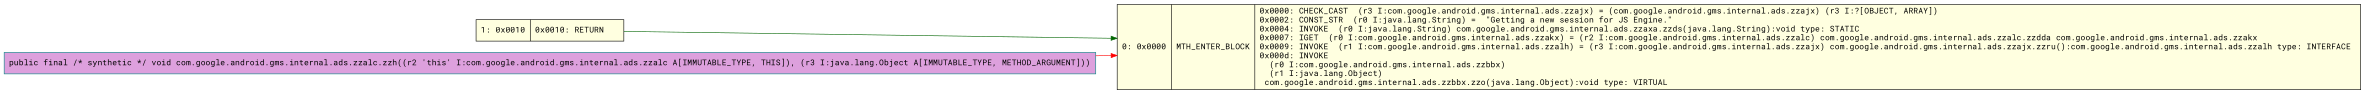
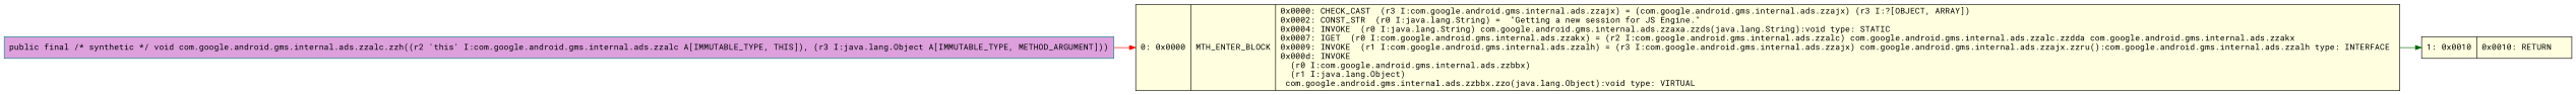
  digraph {
    rankdir=LR
    fontname="Roboto Mono"
    node [shape=record style=filled fillcolor=lightyellow color=black fontname="Roboto Mono"]
    edge [fontname="Roboto Mono"]
    n1 [label="{0\:\ 0x0000|MTH_ENTER_BLOCK\l|0x0000: CHECK_CAST  (r3 I:com.google.android.gms.internal.ads.zzajx) = (com.google.android.gms.internal.ads.zzajx) (r3 I:?[OBJECT, ARRAY]) \l0x0002: CONST_STR  (r0 I:java.lang.String) =  \"Getting a new session for JS Engine.\" \l0x0004: INVOKE  (r0 I:java.lang.String) com.google.android.gms.internal.ads.zzaxa.zzds(java.lang.String):void type: STATIC \l0x0007: IGET  (r0 I:com.google.android.gms.internal.ads.zzakx) = (r2 I:com.google.android.gms.internal.ads.zzalc) com.google.android.gms.internal.ads.zzalc.zzdda com.google.android.gms.internal.ads.zzakx \l0x0009: INVOKE  (r1 I:com.google.android.gms.internal.ads.zzalh) = (r3 I:com.google.android.gms.internal.ads.zzajx) com.google.android.gms.internal.ads.zzajx.zzru():com.google.android.gms.internal.ads.zzalh type: INTERFACE \l0x000d: INVOKE  \l  (r0 I:com.google.android.gms.internal.ads.zzbbx)\l  (r1 I:java.lang.Object)\l com.google.android.gms.internal.ads.zzbbx.zzo(java.lang.Object):void type: VIRTUAL \l}"]
    n2 [label="{1\:\ 0x0010|0x0010: RETURN   \l}"]
    n3 [label="{public final \/* synthetic *\/ void com.google.android.gms.internal.ads.zzalc.zzh((r2 'this' I:com.google.android.gms.internal.ads.zzalc A[IMMUTABLE_TYPE, THIS]), (r3 I:java.lang.Object A[IMMUTABLE_TYPE, METHOD_ARGUMENT])) }" fillcolor=plum color=teal]
-   n2 -> n1 [color=darkgreen]
+   n1 -> n2 [color=darkgreen]
    n3 -> n1 [color=red]
  }
